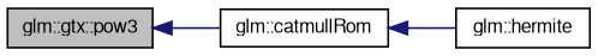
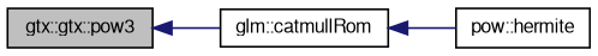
  digraph {
    rankdir=LR
    node [color=black fontname=FreeSans fontsize=10 shape=record]
    edge [color=midnightblue dir=back fontname=FreeSans fontsize=10 labelfontname=FreeSans labelfontsize=10 style=solid]
-   n1 [fillcolor=grey75 fontcolor=black height=0.2 label="glm::gtx::pow3" style=filled width=0.4]
+   n1 [fillcolor=grey75 fontcolor=black height=0.2 label="gtx::gtx::pow3" style=filled width=0.4]
    n2 [height=0.2 label="glm::catmullRom" width=0.4]
-   n3 [height=0.2 label="glm::hermite" width=0.4]
+   n3 [height=0.2 label="pow::hermite" width=0.4]
    n1 -> n2
    n2 -> n3
  }
